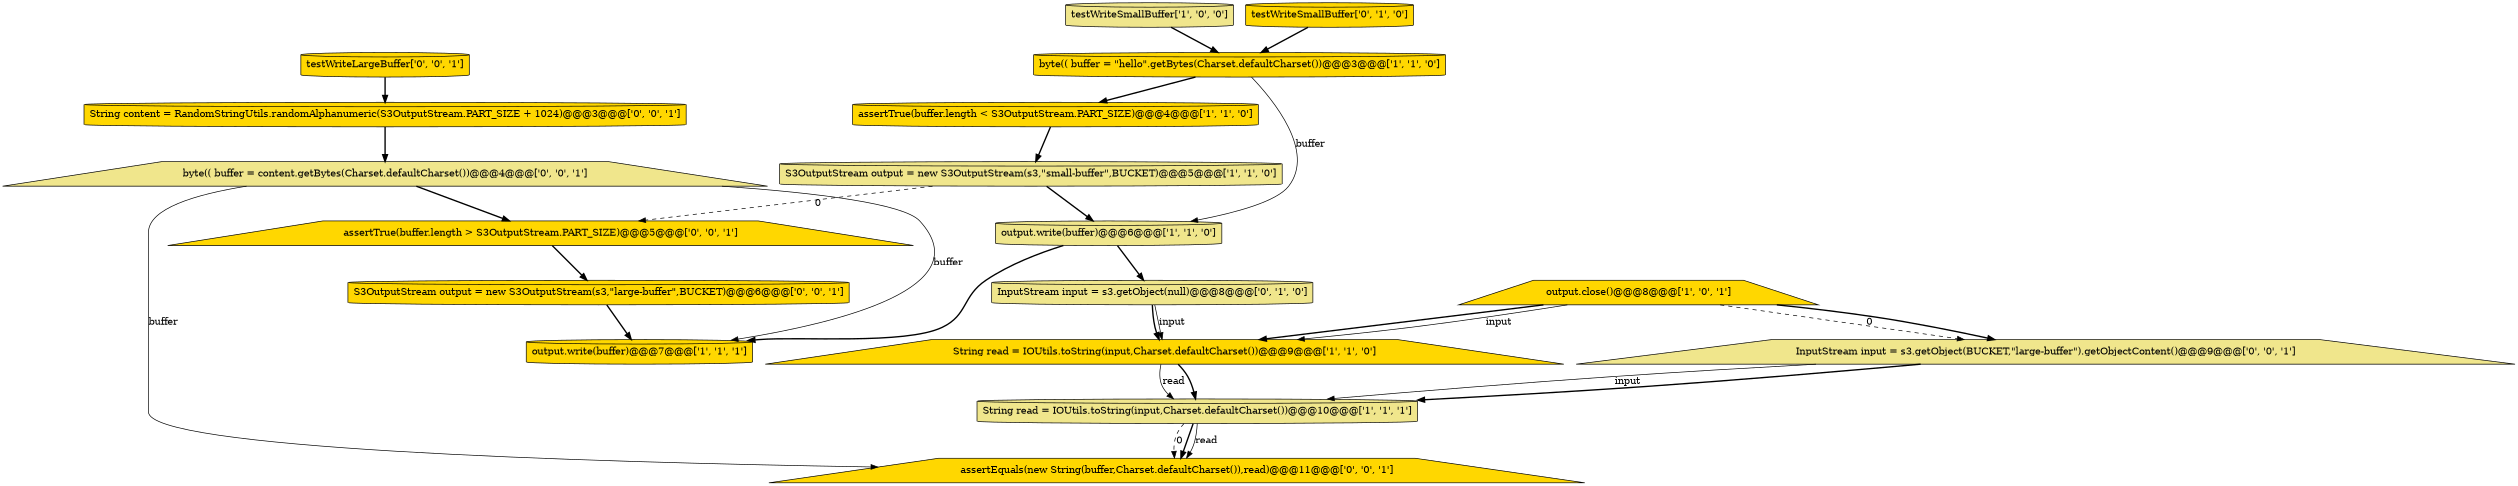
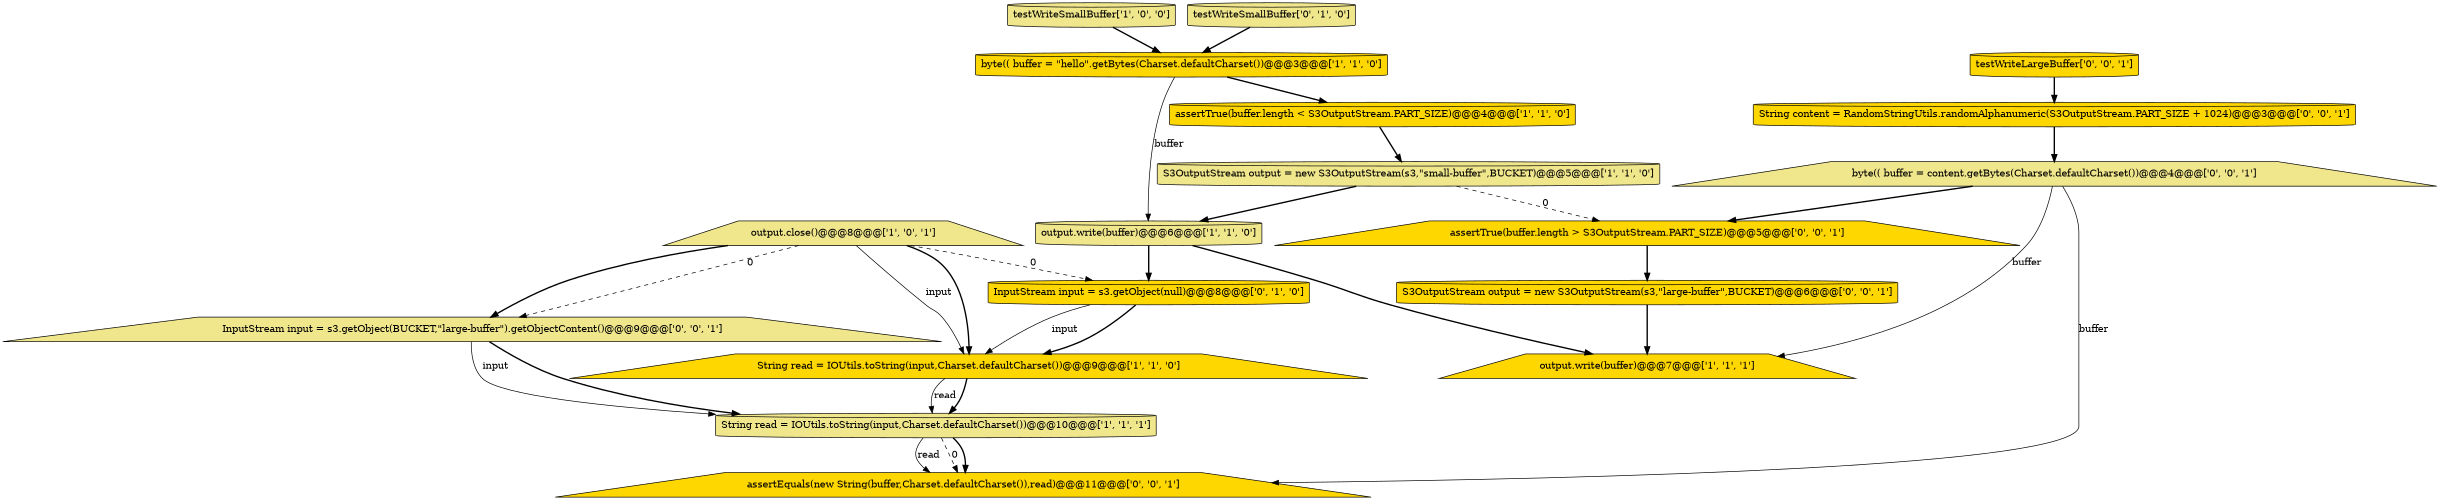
  digraph {
    node [fillcolor=gold shape=cylinder style=filled]
    edge [style=bold]
-   n1 [label="output.write(buffer)@@@7@@@['1', '1', '1']"]
-   n2 [label="output.close()@@@8@@@['1', '0', '1']" shape=trapezium]
-   n3 [fillcolor=khaki label="InputStream input = s3.getObject(null)@@@8@@@['0', '1', '0']"]
+   n1 [label="output.write(buffer)@@@7@@@['1', '1', '1']" shape=trapezium]
+   n2 [fillcolor=khaki label="output.close()@@@8@@@['1', '0', '1']" shape=trapezium]
+   n3 [label="InputStream input = s3.getObject(null)@@@8@@@['0', '1', '0']"]
    n4 [fillcolor=khaki label="InputStream input = s3.getObject(BUCKET,\"large-buffer\").getObjectContent()@@@9@@@['0', '0', '1']" shape=trapezium]
    n5 [label="String read = IOUtils.toString(input,Charset.defaultCharset())@@@9@@@['1', '1', '0']" shape=trapezium]
    n6 [fillcolor=khaki label="String read = IOUtils.toString(input,Charset.defaultCharset())@@@10@@@['1', '1', '1']"]
    n7 [fillcolor=khaki label="byte(( buffer = content.getBytes(Charset.defaultCharset())@@@4@@@['0', '0', '1']" shape=trapezium]
    n8 [label="assertTrue(buffer.length > S3OutputStream.PART_SIZE)@@@5@@@['0', '0', '1']" shape=trapezium]
    n9 [label="assertEquals(new String(buffer,Charset.defaultCharset()),read)@@@11@@@['0', '0', '1']" shape=trapezium]
    n10 [label="S3OutputStream output = new S3OutputStream(s3,\"large-buffer\",BUCKET)@@@6@@@['0', '0', '1']"]
    n11 [fillcolor=khaki label="S3OutputStream output = new S3OutputStream(s3,\"small-buffer\",BUCKET)@@@5@@@['1', '1', '0']"]
    n12 [fillcolor=khaki label="output.write(buffer)@@@6@@@['1', '1', '0']"]
    n13 [label="String content = RandomStringUtils.randomAlphanumeric(S3OutputStream.PART_SIZE + 1024)@@@3@@@['0', '0', '1']"]
    n14 [fillcolor=khaki label="testWriteSmallBuffer['1', '0', '0']"]
    n15 [label="byte(( buffer = \"hello\".getBytes(Charset.defaultCharset())@@@3@@@['1', '1', '0']"]
    n16 [label="assertTrue(buffer.length < S3OutputStream.PART_SIZE)@@@4@@@['1', '1', '0']"]
-   n17 [label="testWriteSmallBuffer['0', '1', '0']"]
+   n17 [fillcolor=khaki label="testWriteSmallBuffer['0', '1', '0']"]
    n18 [label="testWriteLargeBuffer['0', '0', '1']"]
+   n2 -> n3 [label=0 style=dashed]
    n2 -> n4 [label=0 style=dashed]
    n2 -> n4
    n2 -> n5
    n2 -> n5 [label=input style=solid]
    n3 -> n5
    n3 -> n5 [label=input style=solid]
    n4 -> n6
    n4 -> n6 [label=input style=solid]
    n5 -> n6
    n5 -> n6 [label=read style=solid]
    n6 -> n9
    n6 -> n9 [label=read style=solid]
    n6 -> n9 [label=0 style=dashed]
    n7 -> n1 [label=buffer style=solid]
    n7 -> n8
    n7 -> n9 [label=buffer style=solid]
    n8 -> n10
    n10 -> n1
    n11 -> n8 [label=0 style=dashed]
    n11 -> n12
    n12 -> n1
    n12 -> n3
    n13 -> n7
    n14 -> n15
    n15 -> n12 [label=buffer style=solid]
    n15 -> n16
    n16 -> n11
    n17 -> n15
    n18 -> n13
  }
